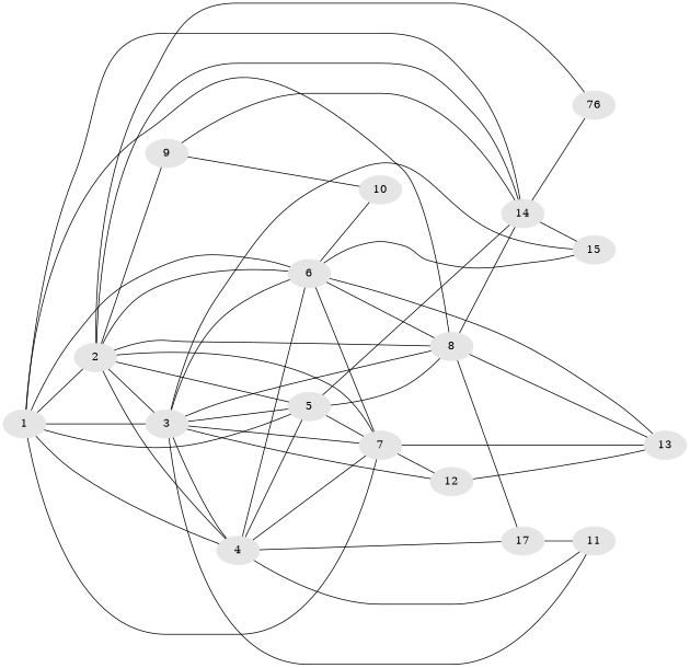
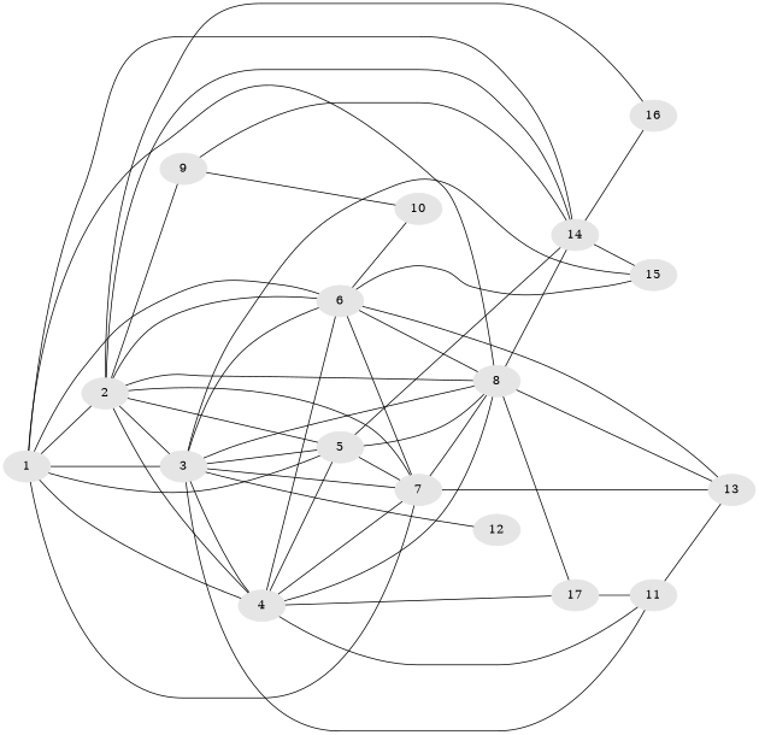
  graph {
    rankdir=LR
    node [color=gray90 style=filled]
    edge [weight=2.0]
    1
    2
    3
    4
    5
    6
    7
    8
    14
    9
-   16 [label=76]
+   16
    11
    12
    15
    17
    10
    13
    1 -- 2 [weight=4.0]
    1 -- 3 [weight=4.0]
    1 -- 4
    1 -- 5
    1 -- 6 [weight=3.0]
    1 -- 7
    1 -- 8 [weight=1.0]
    1 -- 14 [weight=1.0]
    2 -- 3 [weight=4.0]
    2 -- 4
    2 -- 5
    2 -- 6
    2 -- 7
    2 -- 8
    2 -- 14 [weight=1.0]
    2 -- 9 [weight=5.0]
    2 -- 16 [weight=1.0]
    3 -- 4
    3 -- 5 [weight=3.0]
    3 -- 6
    3 -- 7
    3 -- 8 [weight=1.0]
    3 -- 11 [weight=1.0]
    3 -- 12
    3 -- 15
    4 -- 5 [weight=1.0]
    4 -- 6
    4 -- 7 [weight=1.0]
+   4 -- 8 [weight=1.0]
    4 -- 11 [weight=1.0]
    4 -- 17 [weight=1.0]
    5 -- 7 [weight=1.0]
    5 -- 8
    5 -- 14 [weight=7.0]
    6 -- 7
    6 -- 8 [weight=11.0]
    6 -- 15
    6 -- 10
    6 -- 13 [weight=1.0]
-   7 -- 12 [weight=1.0]
+   7 -- 8 [weight=1.0]
    7 -- 13
    8 -- 14
    8 -- 17 [weight=1.0]
    8 -- 13
    14 -- 16 [weight=1.0]
    14 -- 15 [weight=1.0]
    9 -- 14 [weight=1.0]
    9 -- 10 [weight=1.0]
-   12 -- 13
+   11 -- 13
    17 -- 11 [weight=1.0]
  }
